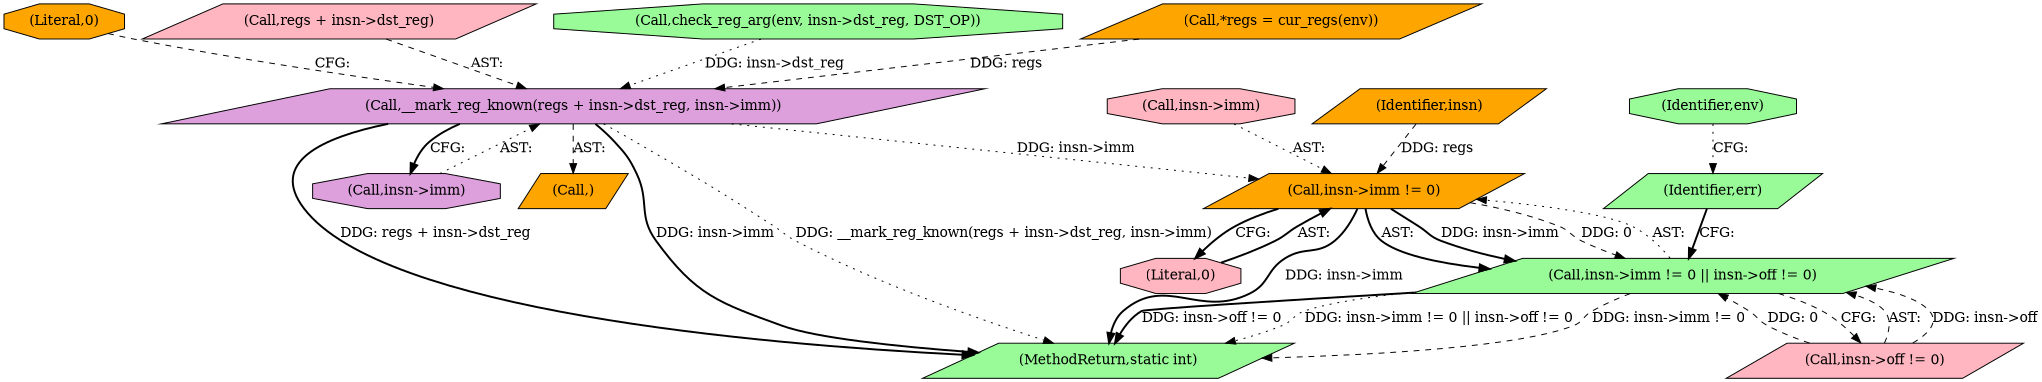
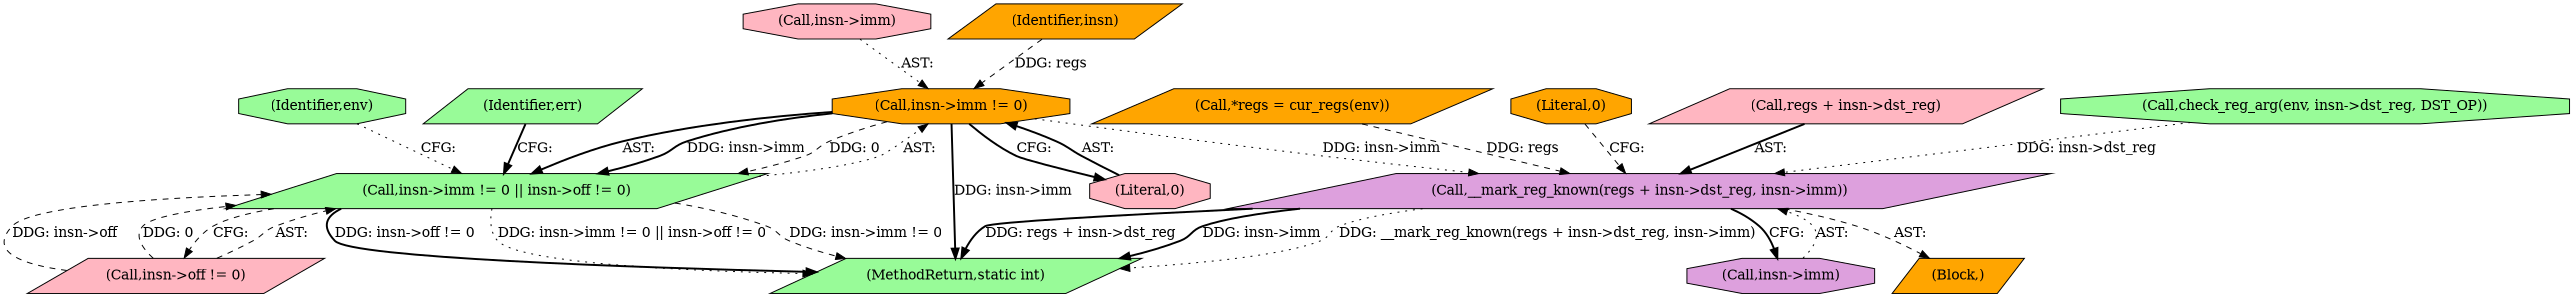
  digraph {
    node [fillcolor=orange shape=parallelogram style=filled]
    edge [style=bold]
-   n1 [label="(Call,insn->imm != 0)"]
+   n1 [label="(Call,insn->imm != 0)" shape=octagon]
    n2 [fillcolor=palegreen label="(Call,insn->imm != 0 || insn->off != 0)"]
    n3 [fillcolor=plum label="(Call,__mark_reg_known(regs + insn->dst_reg, insn->imm))"]
    n4 [fillcolor=lightpink label="(Literal,0)" shape=octagon]
    n5 [fillcolor=palegreen label="(MethodReturn,static int)"]
    n6 [fillcolor=lightpink label="(Call,insn->off != 0)"]
    n7 [fillcolor=plum label="(Call,insn->imm)" shape=octagon]
-   n8 [label="(Call,)"]
+   n8 [label="(Block,)"]
    n9 [label="(Literal,0)" shape=octagon]
    n10 [fillcolor=lightpink label="(Call,regs + insn->dst_reg)"]
    n11 [fillcolor=palegreen label="(Call,check_reg_arg(env, insn->dst_reg, DST_OP))" shape=octagon]
    n12 [label="(Call,*regs = cur_regs(env))"]
    n13 [fillcolor=lightpink label="(Call,insn->imm)" shape=octagon]
    n14 [fillcolor=palegreen label="(Identifier,env)" shape=octagon]
    n15 [label="(Identifier,insn)"]
    n16 [fillcolor=palegreen label="(Identifier,err)"]
    n1 -> n2 [label="AST: "]
    n1 -> n2 [label="DDG: insn->imm"]
    n1 -> n2 [label="DDG: 0" style=dashed]
-   n3 -> n1 [label="DDG: insn->imm" style=dotted]
+   n1 -> n3 [label="DDG: insn->imm" style=dotted]
    n1 -> n4 [label="CFG: "]
    n1 -> n5 [label="DDG: insn->imm"]
    n2 -> n1 [label="AST: " style=dotted]
    n2 -> n5 [label="DDG: insn->off != 0"]
    n2 -> n5 [label="DDG: insn->imm != 0 || insn->off != 0" style=dotted]
    n2 -> n5 [label="DDG: insn->imm != 0" style=dashed]
    n2 -> n6 [label="CFG: " style=dashed]
    n3 -> n5 [label="DDG: insn->imm"]
    n3 -> n5 [label="DDG: __mark_reg_known(regs + insn->dst_reg, insn->imm)" style=dotted]
    n3 -> n5 [label="DDG: regs + insn->dst_reg"]
    n3 -> n7 [label="CFG: "]
    n3 -> n8 [label="AST: " style=dashed]
    n4 -> n1 [label="AST: "]
    n6 -> n2 [label="AST: " style=dashed]
    n6 -> n2 [label="DDG: insn->off" style=dashed]
    n6 -> n2 [label="DDG: 0" style=dashed]
    n7 -> n3 [label="AST: " style=dotted]
    n9 -> n3 [label="CFG: " style=dashed]
-   n10 -> n3 [label="AST: " style=dashed]
+   n10 -> n3 [label="AST: "]
    n11 -> n3 [label="DDG: insn->dst_reg" style=dotted]
    n12 -> n3 [label="DDG: regs" style=dashed]
    n13 -> n1 [label="AST: " style=dotted]
-   n14 -> n16 [label="CFG: " style=dotted]
+   n14 -> n2 [label="CFG: " style=dotted]
    n15 -> n1 [label="DDG: regs" style=dashed]
    n16 -> n2 [label="CFG: "]
  }
